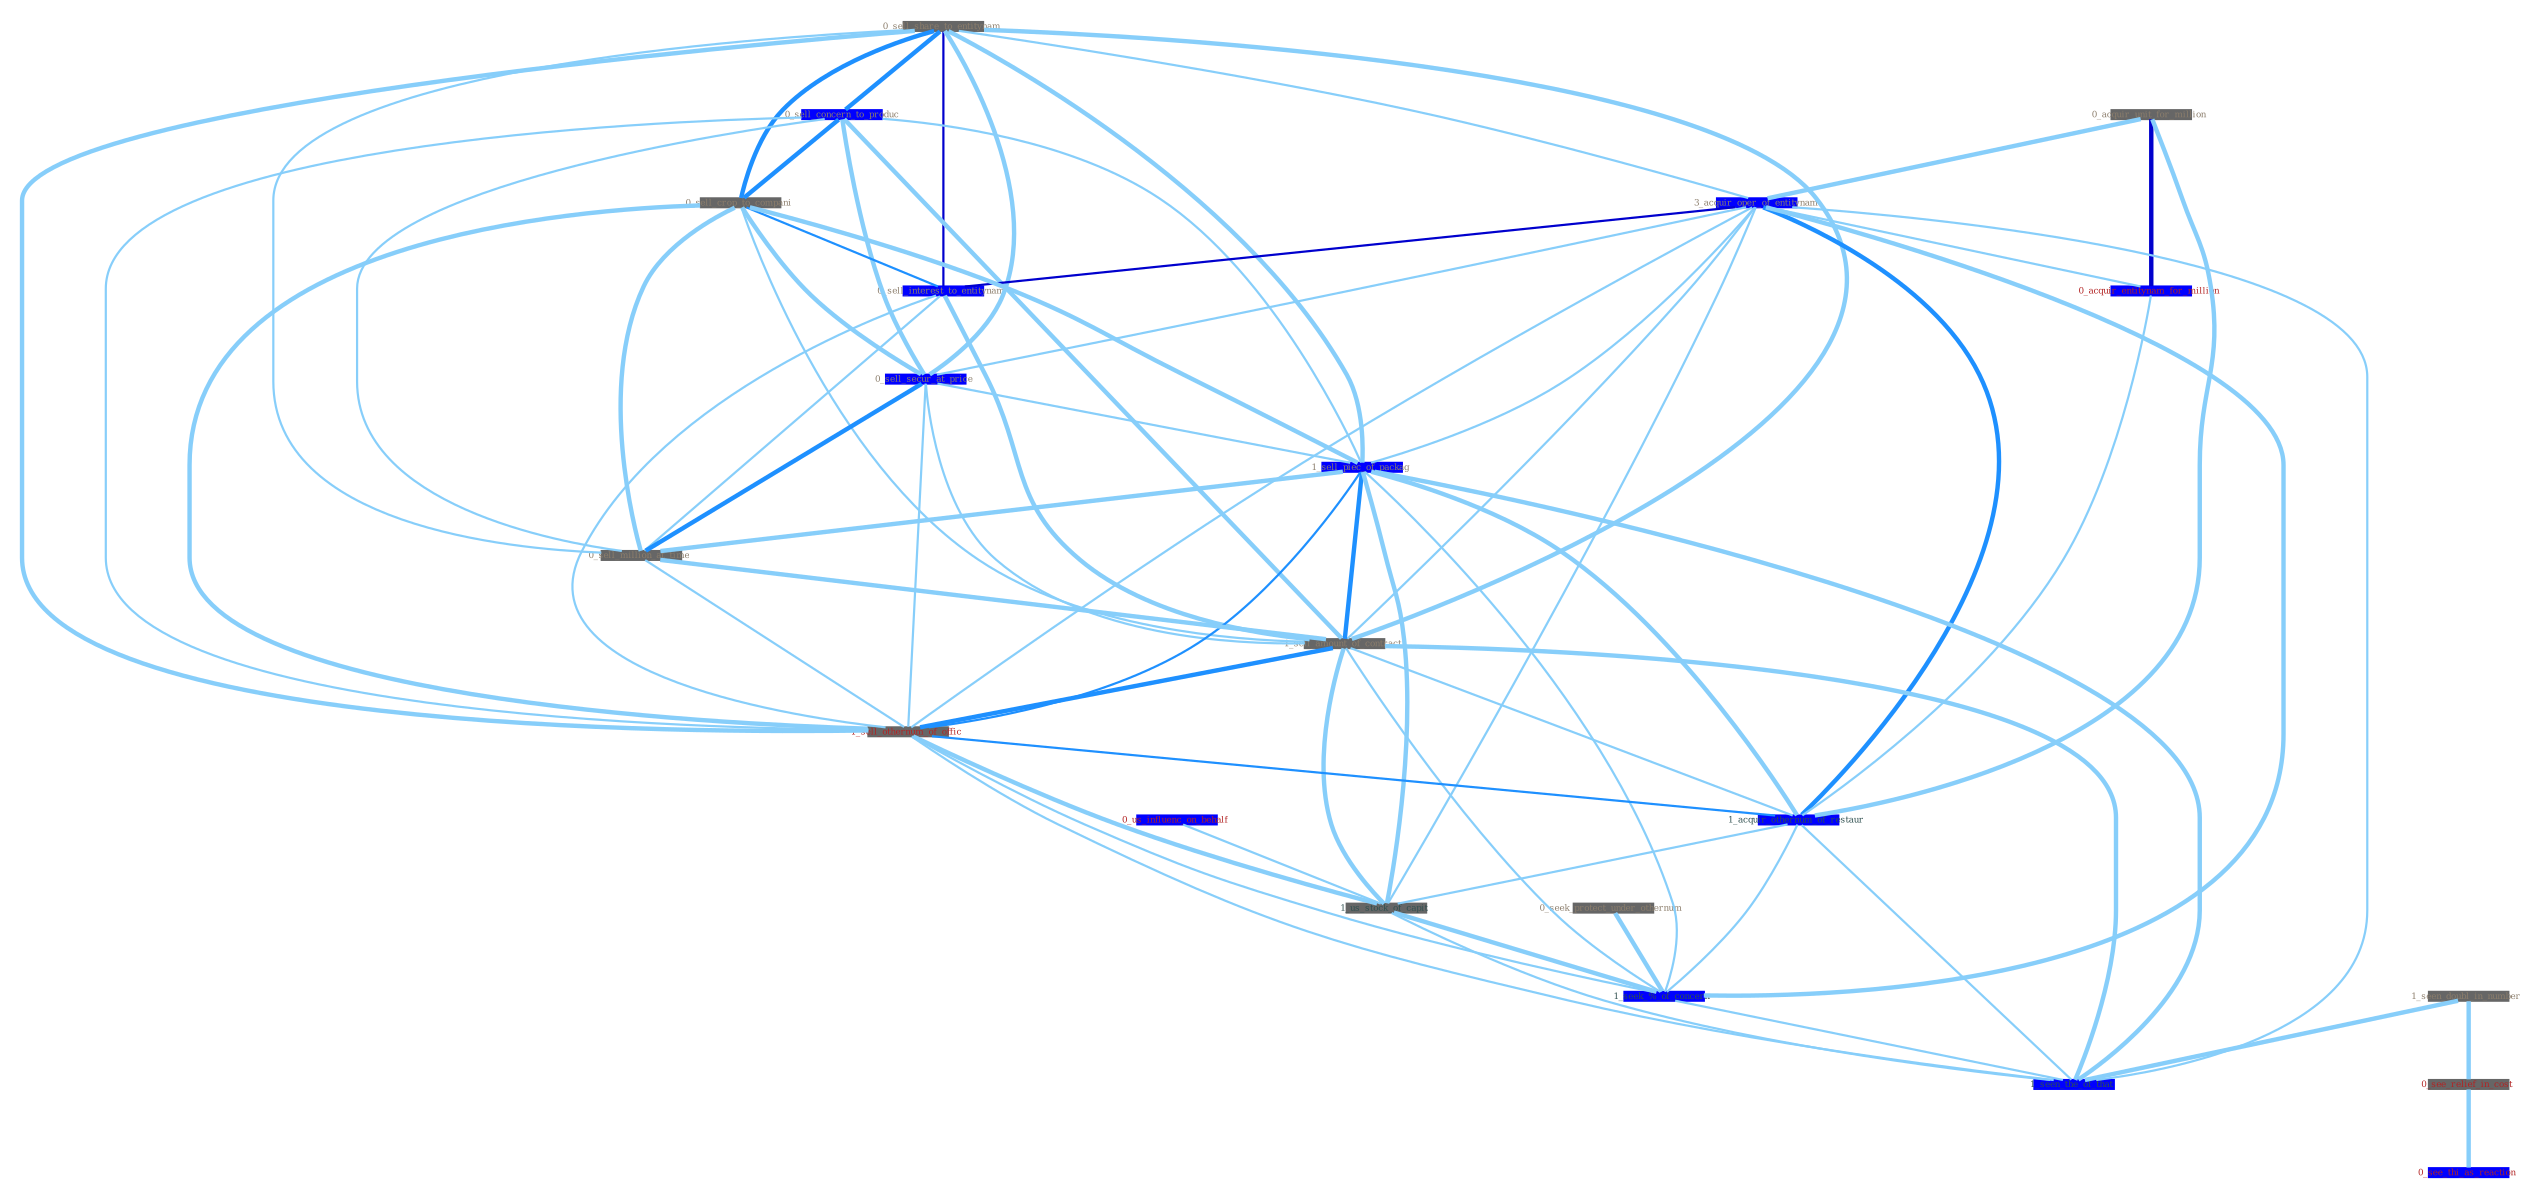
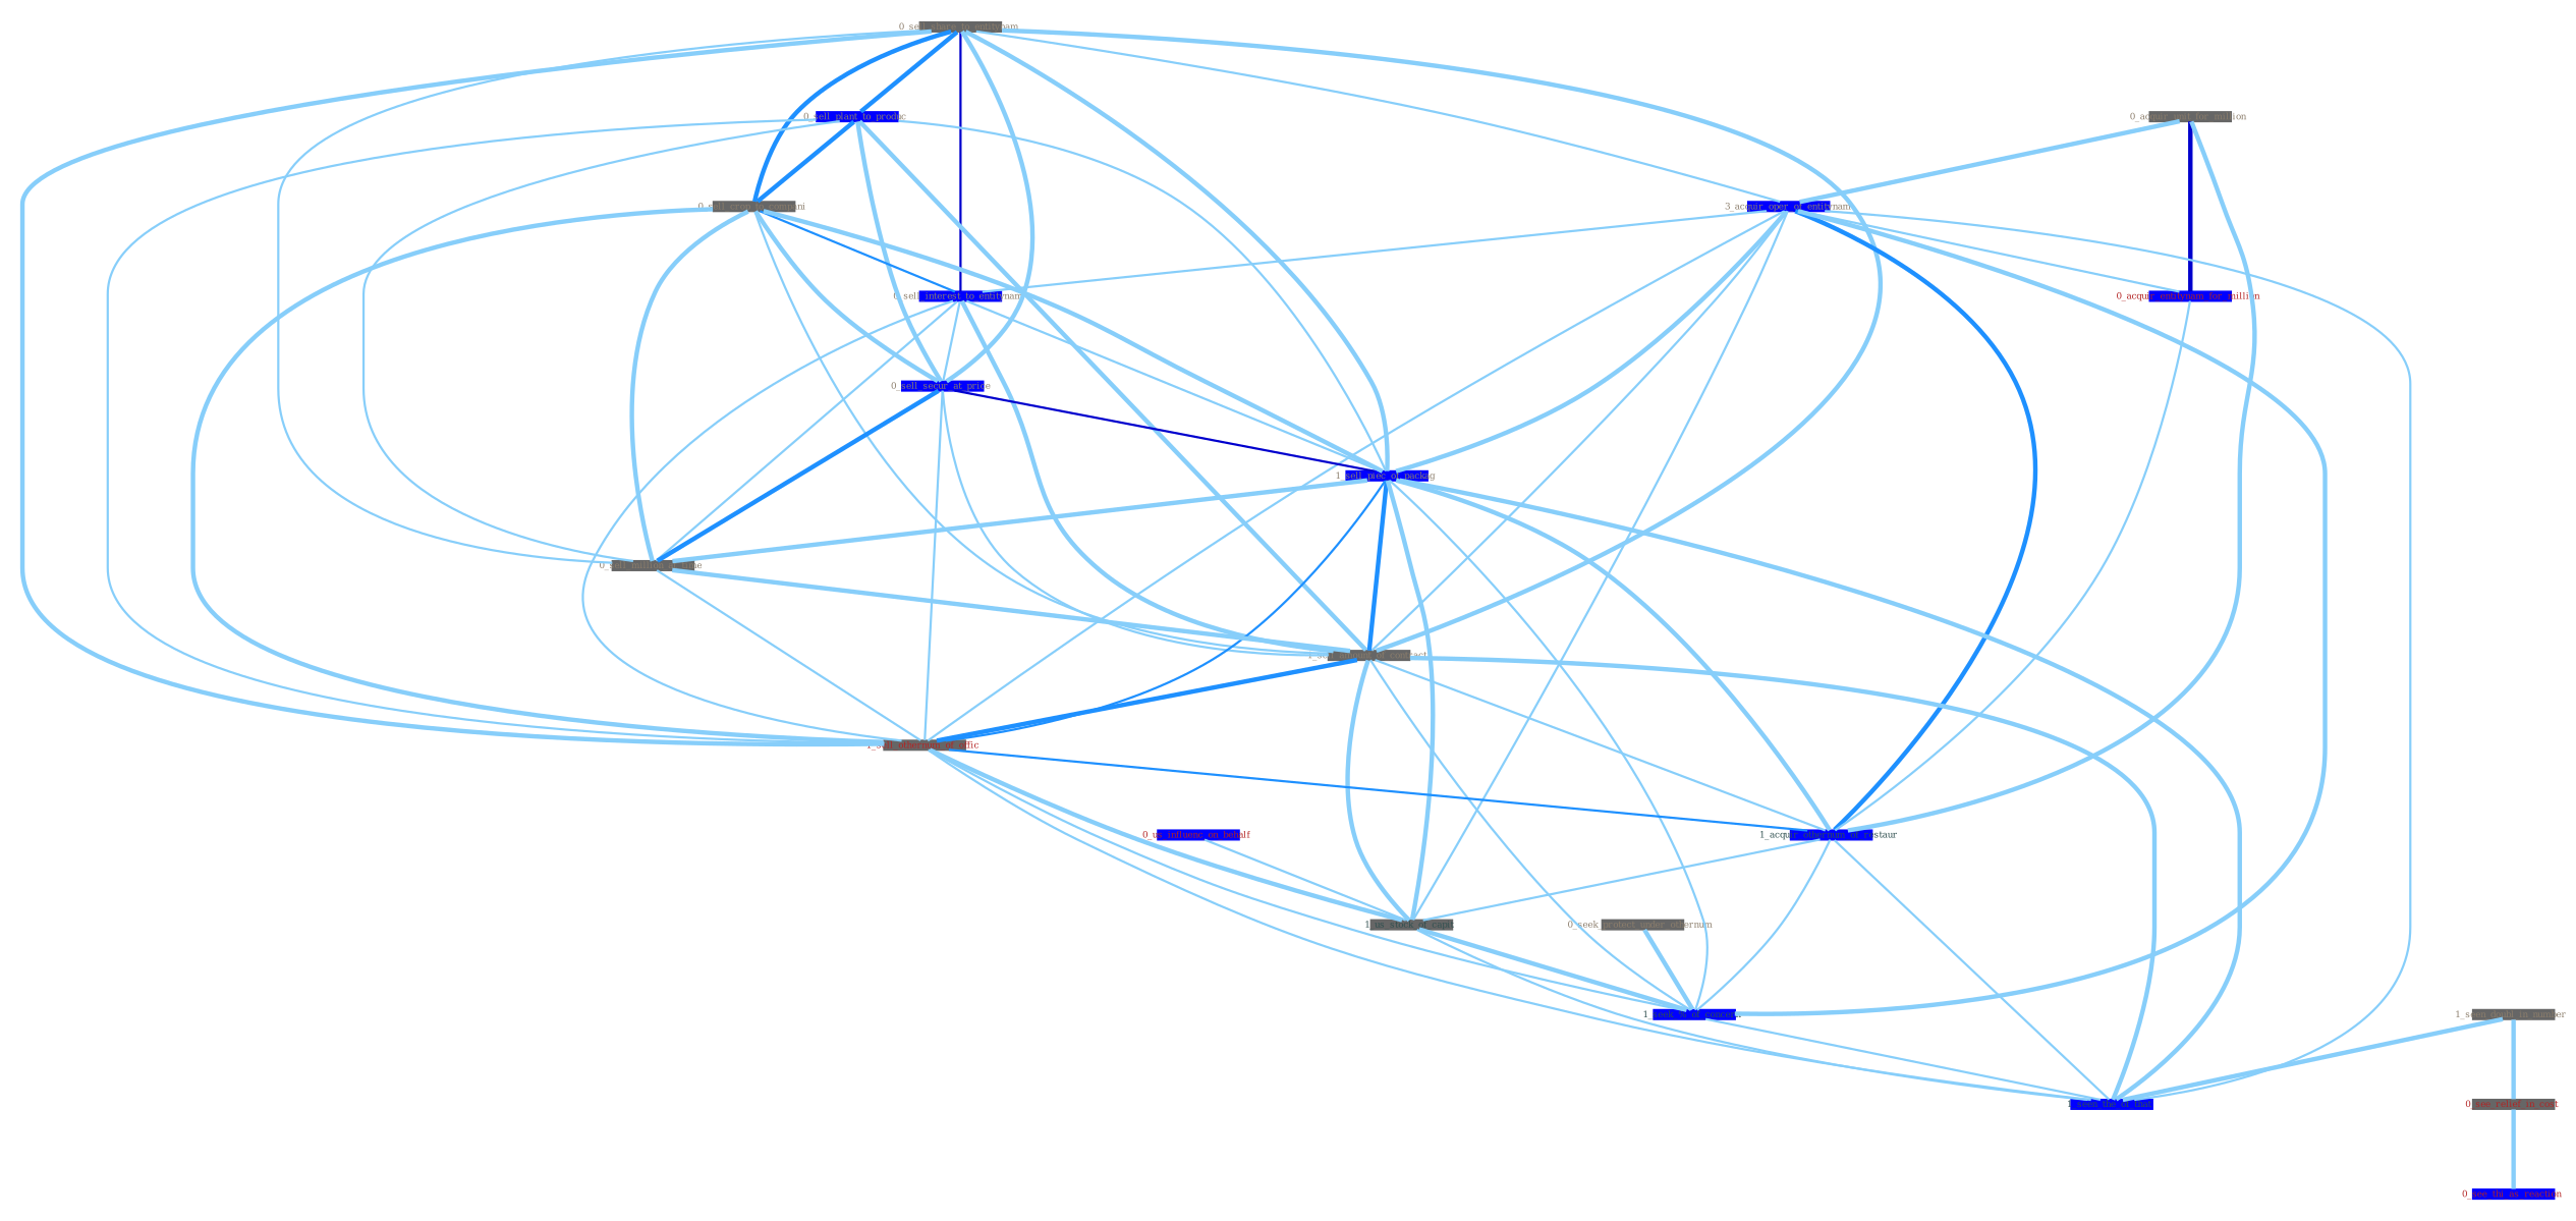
  graph {
    node [color=blue fixedsize=true fontcolor="#8b7d6b" fontsize=4 shape=polygon style=filled]
    edge [color="#87cefa" style=solid w=1]
    "0_sell_share_to_entitynam " [color=gray40 height=.06 width=.5]
    "0_acquir_unit_for_million " [color=gray40 height=.06 width=.5]
-   "0_sell_plant_to_produc " [height=.06 width=.5 label="0_sell_concern_to_produc"]
+   "0_sell_plant_to_produc " [height=.06 width=.5]
    n4 [height=.06 label="3_acquir_oper_of_entitynam" width=.5]
    "0_sell_crop_to_compani " [color=gray40 height=.06 width=.5]
    "0_seek_protect_under_othernum " [color=gray40 height=.06 width=.5]
    "0_sell_interest_to_entitynam " [height=.06 width=.5]
    "1_seen_doubl_in_number " [color=gray40 height=.06 width=.5]
    "0_sell_secur_at_price " [height=.06 width=.5]
    "1_sell_piec_of_packag " [height=.06 width=.5]
    "0_sell_million_at_time " [color=gray40 height=.06 width=.5]
    "1_sell_amount_of_contract " [color=gray40 height=.06 width=.5]
    "0_acquir_entitynam_for_million " [fontcolor="#b22222" height=.06 width=.5]
    "1_sell_othernum_of_offic " [color=gray40 fontcolor="#b22222" height=.06 width=.5]
    "0_us_influenc_on_behalf " [fontcolor="#b22222" height=.06 width=.5]
    "0_see_relief_in_cost " [color=gray40 fontcolor="#b22222" height=.06 width=.5]
    "0_see_thi_as_reaction " [fontcolor="#b22222" height=.06 width=.5]
    "1_acquir_othernum_of_restaur " [fontcolor="#2f4f4f" height=.06 width=.5]
    "1_us_stock_of_capit " [color=gray40 fontcolor="#2f4f4f" height=.06 width=.5]
    "1_seek_%_of_concern " [fontcolor="#2f4f4f" height=.06 width=.5]
    "1_seen_the_of_that " [fontcolor="#2f4f4f" height=.06 width=.5]
    subgraph sub_1 {
      "0_sell_share_to_entitynam "
      "0_acquir_unit_for_million "
      "0_sell_plant_to_produc "
      n4
      "0_sell_crop_to_compani "
      "0_seek_protect_under_othernum "
      "0_sell_interest_to_entitynam "
      "1_seen_doubl_in_number "
      "0_sell_secur_at_price "
      "1_sell_piec_of_packag "
      "0_sell_million_at_time "
      "1_sell_amount_of_contract "
    }
    subgraph sub_2 {
      "0_acquir_entitynam_for_million "
      "1_sell_othernum_of_offic "
      "0_us_influenc_on_behalf "
      "0_see_relief_in_cost "
      "0_see_thi_as_reaction "
    }
    "0_sell_share_to_entitynam " -- "0_sell_plant_to_produc " [color="#1e90ff" style=bold w=2]
    "0_sell_share_to_entitynam " -- n4
    "0_sell_share_to_entitynam " -- "0_sell_crop_to_compani " [color="#1e90ff" style=bold w=2]
    "0_sell_share_to_entitynam " -- "0_sell_interest_to_entitynam " [color="#0000cd" w=3]
    "0_sell_share_to_entitynam " -- "0_sell_secur_at_price " [style=bold]
    "0_sell_share_to_entitynam " -- "1_sell_piec_of_packag " [style=bold]
    "0_sell_share_to_entitynam " -- "0_sell_million_at_time "
    "0_sell_share_to_entitynam " -- "1_sell_amount_of_contract " [style=bold]
    "0_sell_share_to_entitynam " -- "1_sell_othernum_of_offic " [style=bold]
    "0_acquir_unit_for_million " -- n4 [style=bold]
    "0_acquir_unit_for_million " -- "0_acquir_entitynam_for_million " [color="#0000cd" style=bold w=3]
    "0_acquir_unit_for_million " -- "1_acquir_othernum_of_restaur " [style=bold]
    "0_sell_plant_to_produc " -- "0_sell_crop_to_compani " [color="#1e90ff" style=bold w=2]
    "0_sell_plant_to_produc " -- "0_sell_secur_at_price " [style=bold]
    "0_sell_plant_to_produc " -- "1_sell_piec_of_packag "
    "0_sell_plant_to_produc " -- "0_sell_million_at_time "
    "0_sell_plant_to_produc " -- "1_sell_amount_of_contract " [style=bold]
    "0_sell_plant_to_produc " -- "1_sell_othernum_of_offic "
-   n4 -- "0_sell_interest_to_entitynam " [color="#0000cd"]
-   n4 -- "1_sell_piec_of_packag "
+   n4 -- "0_sell_interest_to_entitynam "
+   n4 -- "1_sell_piec_of_packag " [style=bold]
    n4 -- "1_sell_amount_of_contract "
    n4 -- "0_acquir_entitynam_for_million "
    n4 -- "1_sell_othernum_of_offic "
    n4 -- "1_acquir_othernum_of_restaur " [color="#1e90ff" style=bold w=2]
    n4 -- "1_us_stock_of_capit "
    n4 -- "1_seek_%_of_concern " [style=bold]
    n4 -- "1_seen_the_of_that "
    "0_sell_crop_to_compani " -- "0_sell_interest_to_entitynam " [color="#1e90ff" w=2]
    "0_sell_crop_to_compani " -- "0_sell_secur_at_price " [style=bold]
    "0_sell_crop_to_compani " -- "1_sell_piec_of_packag " [style=bold]
    "0_sell_crop_to_compani " -- "0_sell_million_at_time " [style=bold]
    "0_sell_crop_to_compani " -- "1_sell_amount_of_contract "
    "0_sell_crop_to_compani " -- "1_sell_othernum_of_offic " [style=bold]
    "0_seek_protect_under_othernum " -- "1_seek_%_of_concern " [style=bold]
-   n4 -- "0_sell_secur_at_price "
+   "0_sell_interest_to_entitynam " -- "0_sell_secur_at_price "
+   "0_sell_interest_to_entitynam " -- "1_sell_piec_of_packag "
    "0_sell_interest_to_entitynam " -- "0_sell_million_at_time "
    "0_sell_interest_to_entitynam " -- "1_sell_amount_of_contract " [style=bold]
    "0_sell_interest_to_entitynam " -- "1_sell_othernum_of_offic "
    "1_seen_doubl_in_number " -- "0_see_relief_in_cost " [style=bold]
    "1_seen_doubl_in_number " -- "1_seen_the_of_that " [style=bold]
-   "0_sell_secur_at_price " -- "1_sell_piec_of_packag "
+   "0_sell_secur_at_price " -- "1_sell_piec_of_packag " [color="#0000cd"]
    "0_sell_secur_at_price " -- "0_sell_million_at_time " [color="#1e90ff" style=bold w=2]
    "0_sell_secur_at_price " -- "1_sell_amount_of_contract "
    "0_sell_secur_at_price " -- "1_sell_othernum_of_offic "
    "1_sell_piec_of_packag " -- "0_sell_million_at_time " [style=bold]
    "1_sell_piec_of_packag " -- "1_sell_amount_of_contract " [color="#1e90ff" style=bold w=2]
    "1_sell_piec_of_packag " -- "1_sell_othernum_of_offic " [color="#1e90ff" w=2]
    "1_sell_piec_of_packag " -- "1_acquir_othernum_of_restaur " [style=bold]
    "1_sell_piec_of_packag " -- "1_us_stock_of_capit " [style=bold]
    "1_sell_piec_of_packag " -- "1_seek_%_of_concern "
    "1_sell_piec_of_packag " -- "1_seen_the_of_that " [style=bold]
    "0_sell_million_at_time " -- "1_sell_amount_of_contract " [style=bold]
    "0_sell_million_at_time " -- "1_sell_othernum_of_offic "
    "1_sell_amount_of_contract " -- "1_sell_othernum_of_offic " [color="#1e90ff" style=bold w=2]
    "1_sell_amount_of_contract " -- "1_acquir_othernum_of_restaur "
    "1_sell_amount_of_contract " -- "1_us_stock_of_capit " [style=bold]
    "1_sell_amount_of_contract " -- "1_seek_%_of_concern "
    "1_sell_amount_of_contract " -- "1_seen_the_of_that " [style=bold]
    "0_acquir_entitynam_for_million " -- "1_acquir_othernum_of_restaur "
    "1_sell_othernum_of_offic " -- "1_acquir_othernum_of_restaur " [color="#1e90ff" w=2]
    "1_sell_othernum_of_offic " -- "1_us_stock_of_capit " [style=bold]
    "1_sell_othernum_of_offic " -- "1_seek_%_of_concern "
    "1_sell_othernum_of_offic " -- "1_seen_the_of_that "
    "0_us_influenc_on_behalf " -- "1_us_stock_of_capit "
    "0_see_relief_in_cost " -- "0_see_thi_as_reaction " [style=bold]
    "1_acquir_othernum_of_restaur " -- "1_us_stock_of_capit "
    "1_acquir_othernum_of_restaur " -- "1_seek_%_of_concern "
    "1_acquir_othernum_of_restaur " -- "1_seen_the_of_that "
    "1_us_stock_of_capit " -- "1_seek_%_of_concern " [style=bold]
    "1_us_stock_of_capit " -- "1_seen_the_of_that "
    "1_seek_%_of_concern " -- "1_seen_the_of_that "
  }
